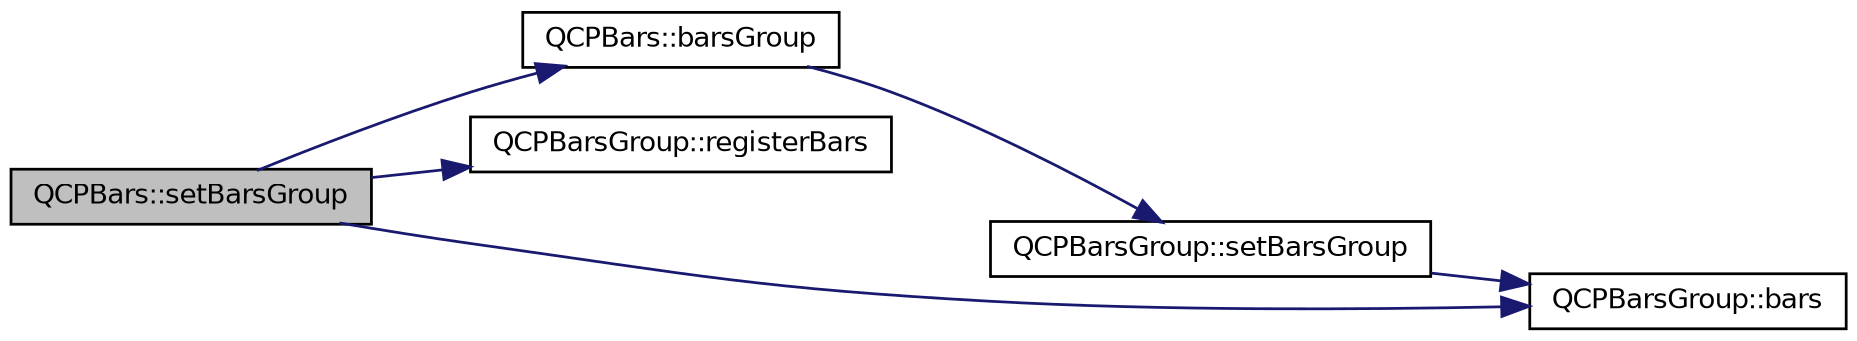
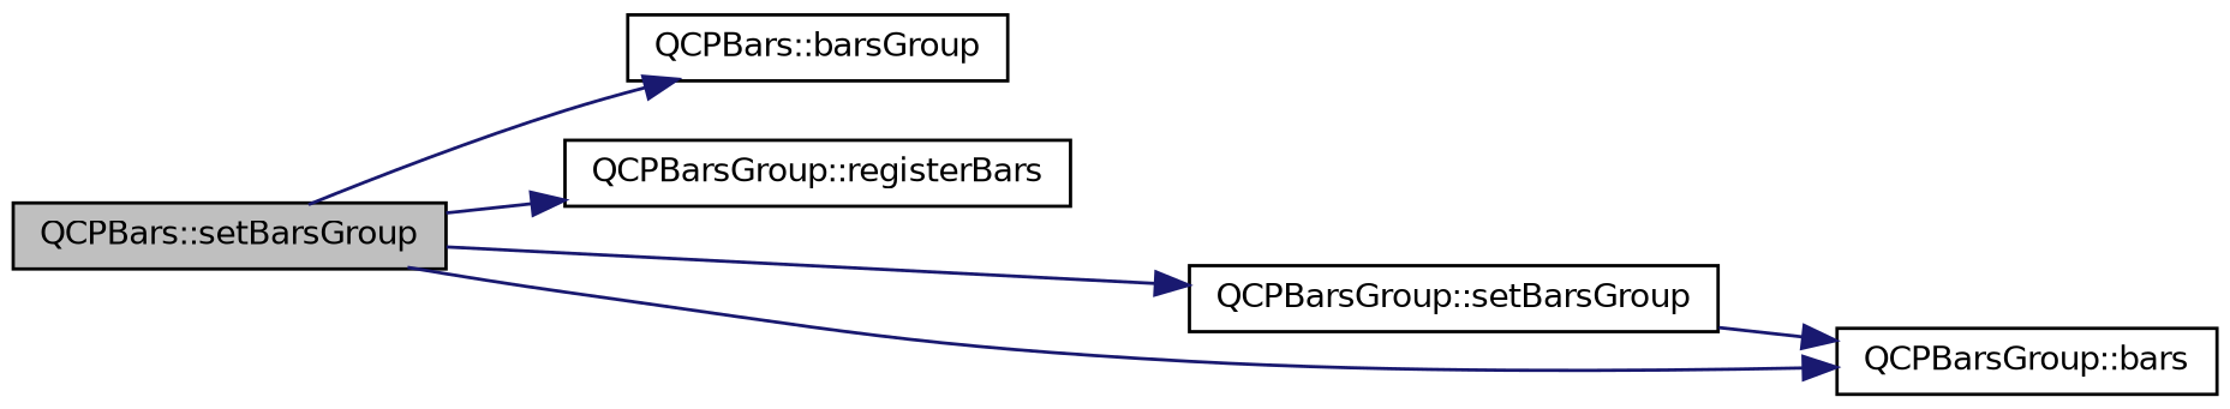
  digraph {
    rankdir=LR
    node [color=black fillcolor=white fontname=Helvetica fontsize=10 shape=record style=filled]
    edge [color=midnightblue fontname=Helvetica fontsize=10 labelfontname=Helvetica labelfontsize=10 style=solid]
    n1 [fillcolor=grey75 fontcolor=black height=0.2 label="QCPBars::setBarsGroup" width=0.4]
    n2 [height=0.2 label="QCPBars::barsGroup" width=0.4]
    n3 [height=0.2 label="QCPBarsGroup::registerBars" width=0.4]
    n4 [height=0.2 label="QCPBarsGroup::setBarsGroup" width=0.4]
    n5 [height=0.2 label="QCPBarsGroup::bars" width=0.4]
    n1 -> n2
    n1 -> n3
-   n2 -> n4
+   n1 -> n4
    n1 -> n5
    n4 -> n5
  }
